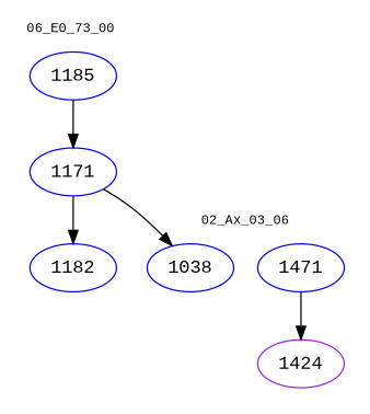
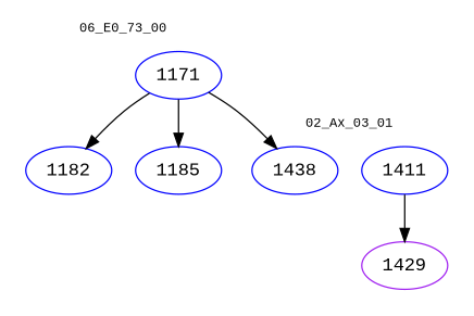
  digraph {
    fontname="Liberation Mono"
    node [color=blue fontname="Liberation Mono"]
    edge [color=black fontname="Liberation Mono"]
-   n1 [label=1471]
-   n2 [color=purple label=1424]
-   n3 [label=1038]
+   n1 [label=1411]
+   n2 [color=purple label=1429]
+   n3 [label=1438]
    n4 [label=1171]
    n5 [label=1182]
    n6 [label=1185]
    subgraph cluster_1 {
      color=white
      fontsize=10
-     label="02_Ax_03_06"
+     label="02_Ax_03_01"
      n1
      n2
      n3
    }
    subgraph cluster_2 {
      color=white
      fontsize=10
      label="06_E0_73_00"
      n4
      n5
      n6
    }
    n1 -> n2
    n4 -> n3
    n4 -> n5
-   n6 -> n4
+   n4 -> n6
  }
